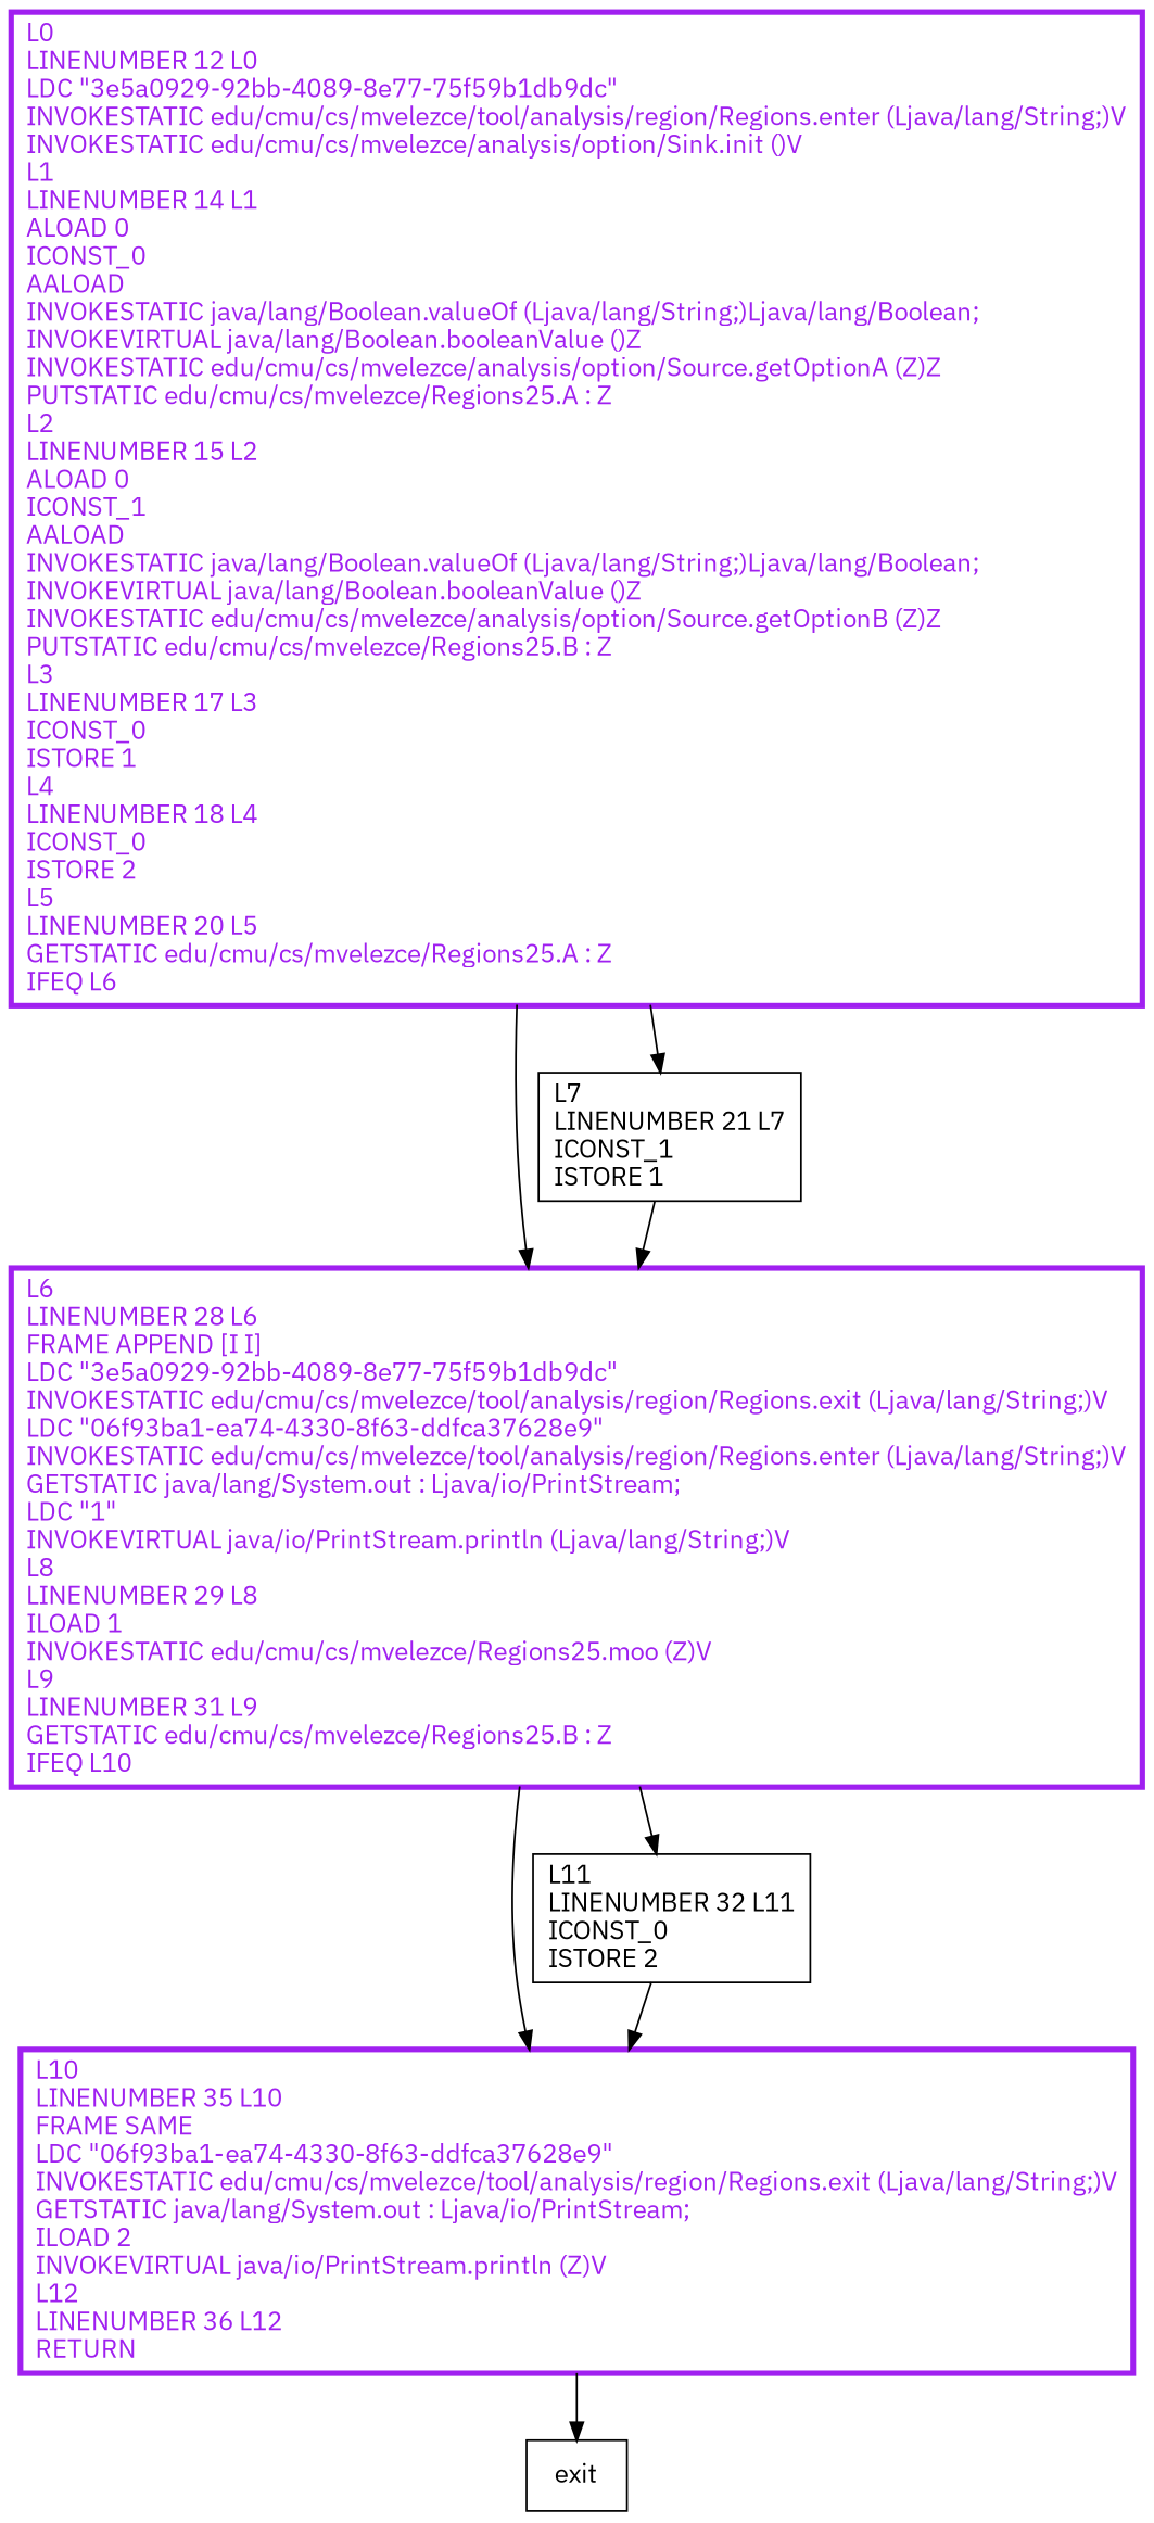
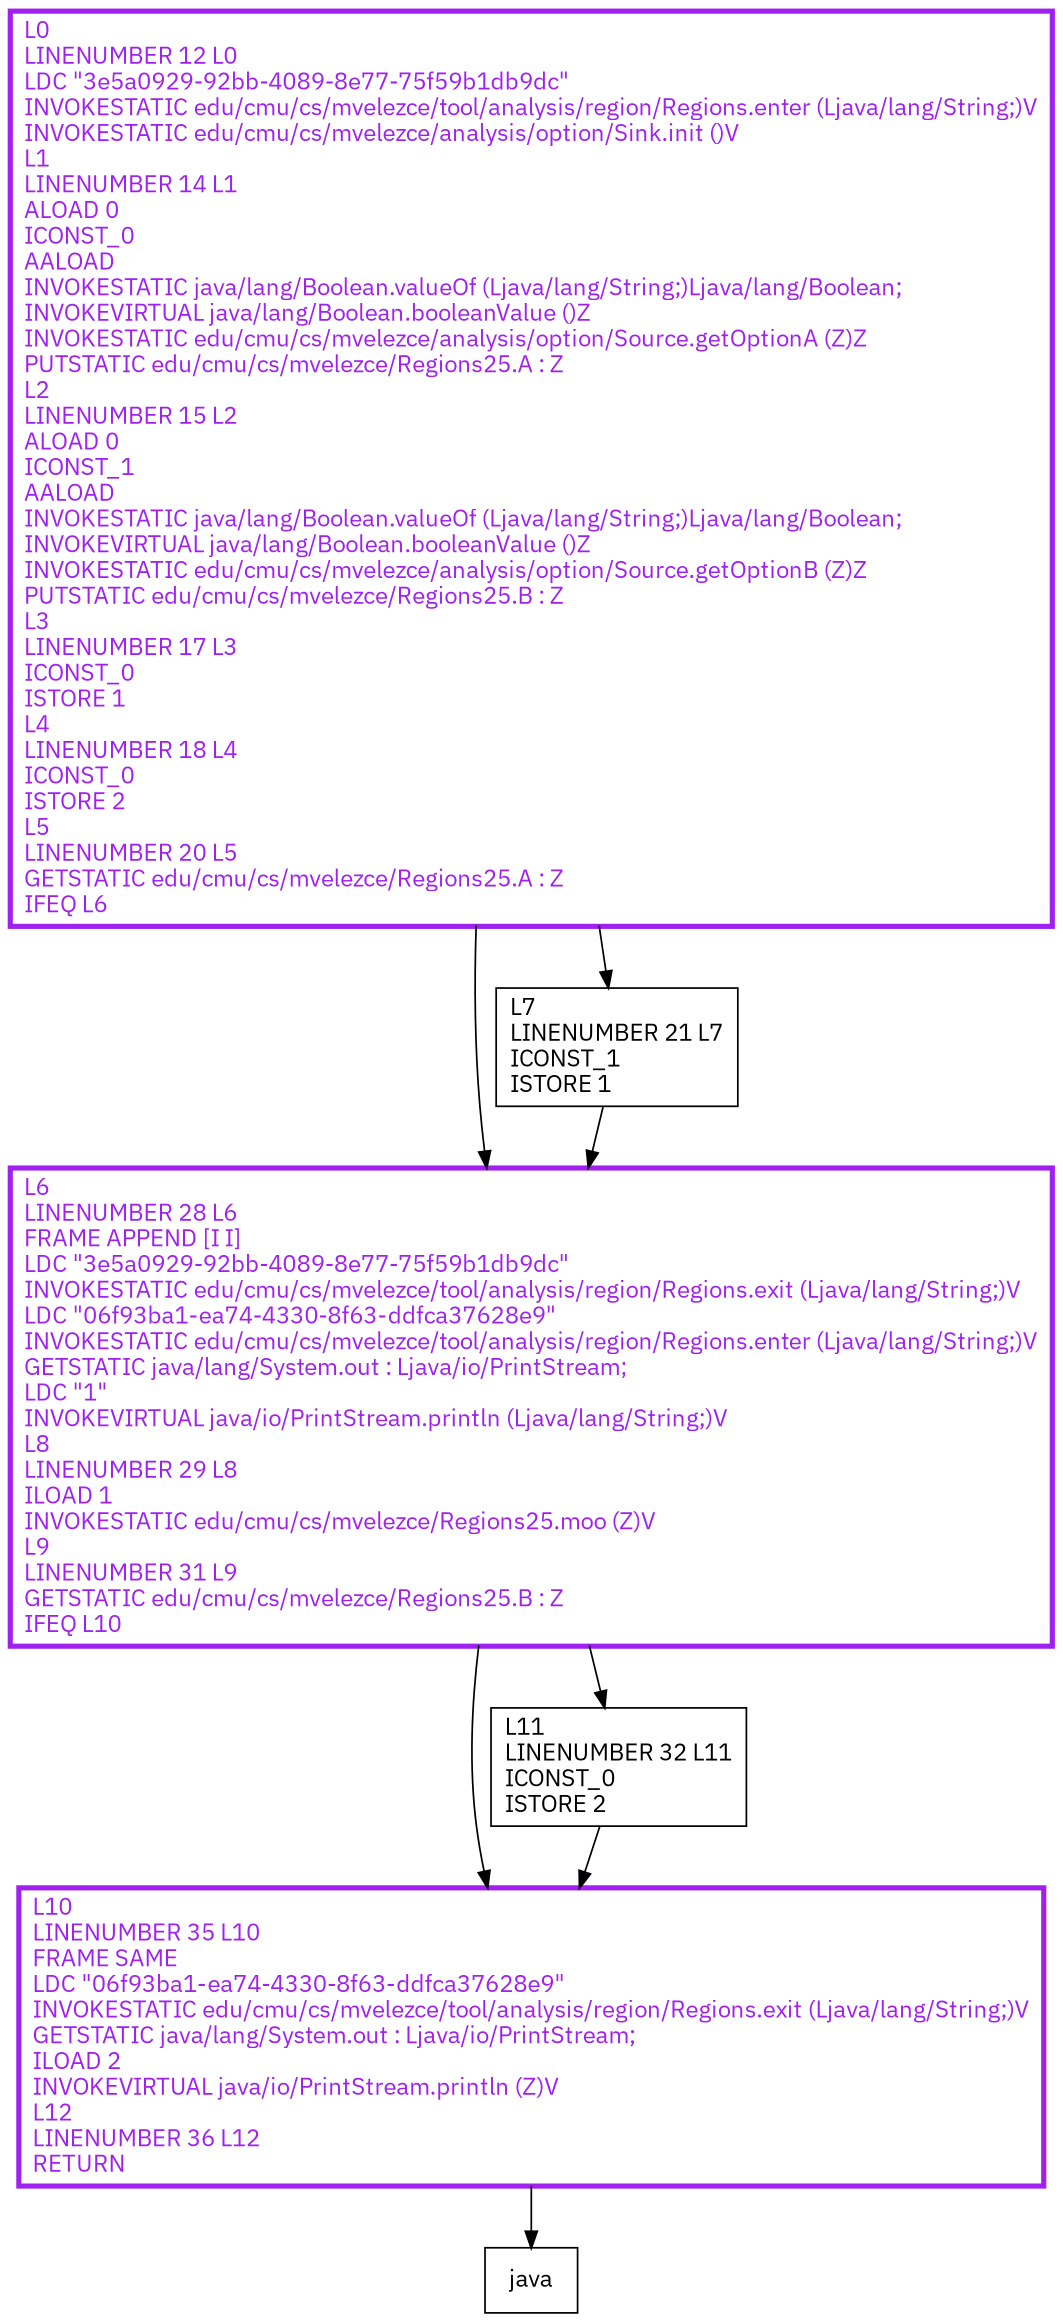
  digraph {
    fontname="IBM Plex Sans"
    node [fontname="IBM Plex Sans" shape=record]
    edge [fontname="IBM Plex Sans"]
    n1 [color=purple fontcolor=purple label="L10\lLINENUMBER 35 L10\lFRAME SAME\lLDC \"06f93ba1-ea74-4330-8f63-ddfca37628e9\"\lINVOKESTATIC edu/cmu/cs/mvelezce/tool/analysis/region/Regions.exit (Ljava/lang/String;)V\lGETSTATIC java/lang/System.out : Ljava/io/PrintStream;\lILOAD 2\lINVOKEVIRTUAL java/io/PrintStream.println (Z)V\lL12\lLINENUMBER 36 L12\lRETURN\l" penwidth=3]
-   exit
+   exit [label=java]
    n3 [color=purple fontcolor=purple label="L0\lLINENUMBER 12 L0\lLDC \"3e5a0929-92bb-4089-8e77-75f59b1db9dc\"\lINVOKESTATIC edu/cmu/cs/mvelezce/tool/analysis/region/Regions.enter (Ljava/lang/String;)V\lINVOKESTATIC edu/cmu/cs/mvelezce/analysis/option/Sink.init ()V\lL1\lLINENUMBER 14 L1\lALOAD 0\lICONST_0\lAALOAD\lINVOKESTATIC java/lang/Boolean.valueOf (Ljava/lang/String;)Ljava/lang/Boolean;\lINVOKEVIRTUAL java/lang/Boolean.booleanValue ()Z\lINVOKESTATIC edu/cmu/cs/mvelezce/analysis/option/Source.getOptionA (Z)Z\lPUTSTATIC edu/cmu/cs/mvelezce/Regions25.A : Z\lL2\lLINENUMBER 15 L2\lALOAD 0\lICONST_1\lAALOAD\lINVOKESTATIC java/lang/Boolean.valueOf (Ljava/lang/String;)Ljava/lang/Boolean;\lINVOKEVIRTUAL java/lang/Boolean.booleanValue ()Z\lINVOKESTATIC edu/cmu/cs/mvelezce/analysis/option/Source.getOptionB (Z)Z\lPUTSTATIC edu/cmu/cs/mvelezce/Regions25.B : Z\lL3\lLINENUMBER 17 L3\lICONST_0\lISTORE 1\lL4\lLINENUMBER 18 L4\lICONST_0\lISTORE 2\lL5\lLINENUMBER 20 L5\lGETSTATIC edu/cmu/cs/mvelezce/Regions25.A : Z\lIFEQ L6\l" penwidth=3]
    n4 [color=purple fontcolor=purple label="L6\lLINENUMBER 28 L6\lFRAME APPEND [I I]\lLDC \"3e5a0929-92bb-4089-8e77-75f59b1db9dc\"\lINVOKESTATIC edu/cmu/cs/mvelezce/tool/analysis/region/Regions.exit (Ljava/lang/String;)V\lLDC \"06f93ba1-ea74-4330-8f63-ddfca37628e9\"\lINVOKESTATIC edu/cmu/cs/mvelezce/tool/analysis/region/Regions.enter (Ljava/lang/String;)V\lGETSTATIC java/lang/System.out : Ljava/io/PrintStream;\lLDC \"1\"\lINVOKEVIRTUAL java/io/PrintStream.println (Ljava/lang/String;)V\lL8\lLINENUMBER 29 L8\lILOAD 1\lINVOKESTATIC edu/cmu/cs/mvelezce/Regions25.moo (Z)V\lL9\lLINENUMBER 31 L9\lGETSTATIC edu/cmu/cs/mvelezce/Regions25.B : Z\lIFEQ L10\l" penwidth=3]
    n5 [label="L7\lLINENUMBER 21 L7\lICONST_1\lISTORE 1\l"]
    n6 [label="L11\lLINENUMBER 32 L11\lICONST_0\lISTORE 2\l"]
    n1 -> exit
    n3 -> n4
    n3 -> n5
    n4 -> n1
    n4 -> n6
    n5 -> n4
    n6 -> n1
  }
